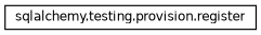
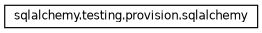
  digraph {
    rankdir=LR
-   n1 [color=black fillcolor=white fontname=Helvetica fontsize=10 height=0.2 label="sqlalchemy.testing.provision.register" shape=record style=filled width=0.4]
+   n1 [color=black fillcolor=white fontname=Helvetica fontsize=10 height=0.2 label="sqlalchemy.testing.provision.sqlalchemy" shape=record style=filled width=0.4]
  }
